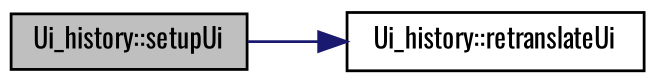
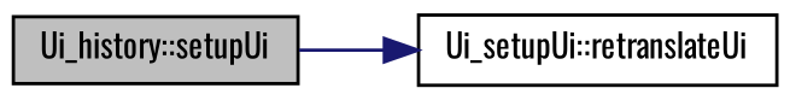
  digraph {
    rankdir=LR
    fontname=Oswald
    node [color=black fontname=Oswald fontsize=10 shape=record style=filled]
    n1 [fillcolor=grey75 fontcolor=black height=0.2 label="Ui_history::setupUi" width=0.4]
-   n2 [fillcolor=white height=0.2 label="Ui_history::retranslateUi" width=0.4]
+   n2 [fillcolor=white height=0.2 label="Ui_setupUi::retranslateUi" width=0.4]
    n1 -> n2 [color=midnightblue fontname=Oswald fontsize=10 labelfontname=Helvetica labelfontsize=10 style=solid]
  }
